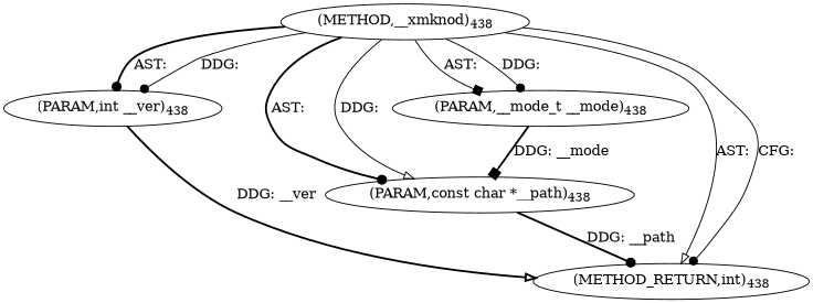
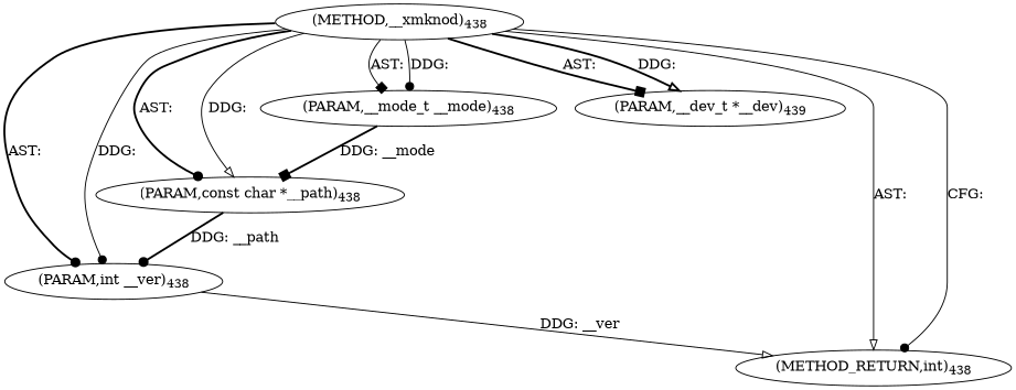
  digraph {
    edge [arrowhead=dot style=bold]
    n1 [label=<(METHOD,__xmknod)<SUB>438</SUB>>]
    n2 [label=<(PARAM,int __ver)<SUB>438</SUB>>]
    n3 [label=<(PARAM,const char *__path)<SUB>438</SUB>>]
    n4 [label=<(PARAM,__mode_t __mode)<SUB>438</SUB>>]
+   n5 [label=<(PARAM,__dev_t *__dev)<SUB>439</SUB>>]
    n6 [label=<(METHOD_RETURN,int)<SUB>438</SUB>>]
    n1 -> n2 [label="AST: "]
    n1 -> n2 [label="DDG: " style=solid]
    n1 -> n3 [label="AST: "]
    n1 -> n3 [arrowhead=onormal label="DDG: " style=solid]
    n1 -> n4 [arrowhead=box label="AST: " style=solid]
    n1 -> n4 [label="DDG: " style=solid]
+   n1 -> n5 [arrowhead=box label="AST: "]
+   n1 -> n5 [arrowhead=onormal label="DDG: "]
    n1 -> n6 [arrowhead=onormal label="AST: " style=solid]
    n1 -> n6 [label="CFG: " style=solid]
-   n2 -> n6 [arrowhead=onormal label="DDG: __ver"]
-   n3 -> n6 [label="DDG: __path"]
+   n2 -> n6 [arrowhead=onormal label="DDG: __ver" style=solid]
+   n3 -> n2 [label="DDG: __path"]
    n4 -> n3 [arrowhead=box label="DDG: __mode"]
  }
